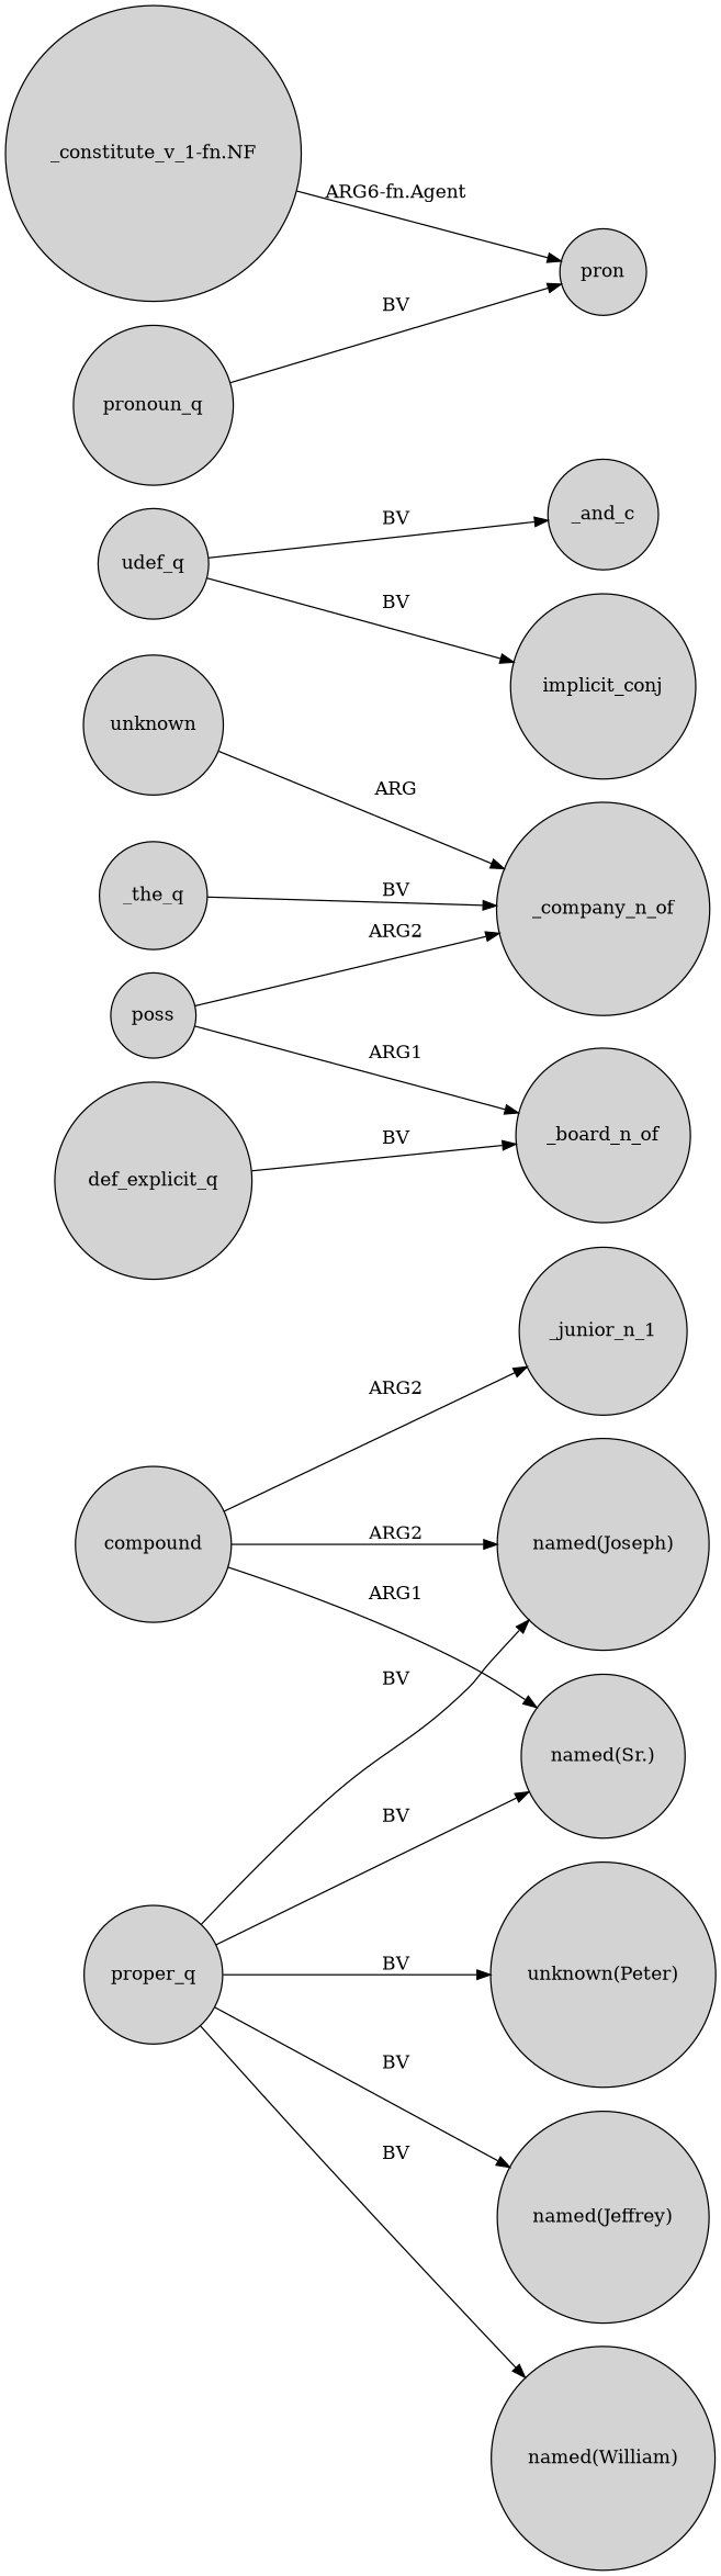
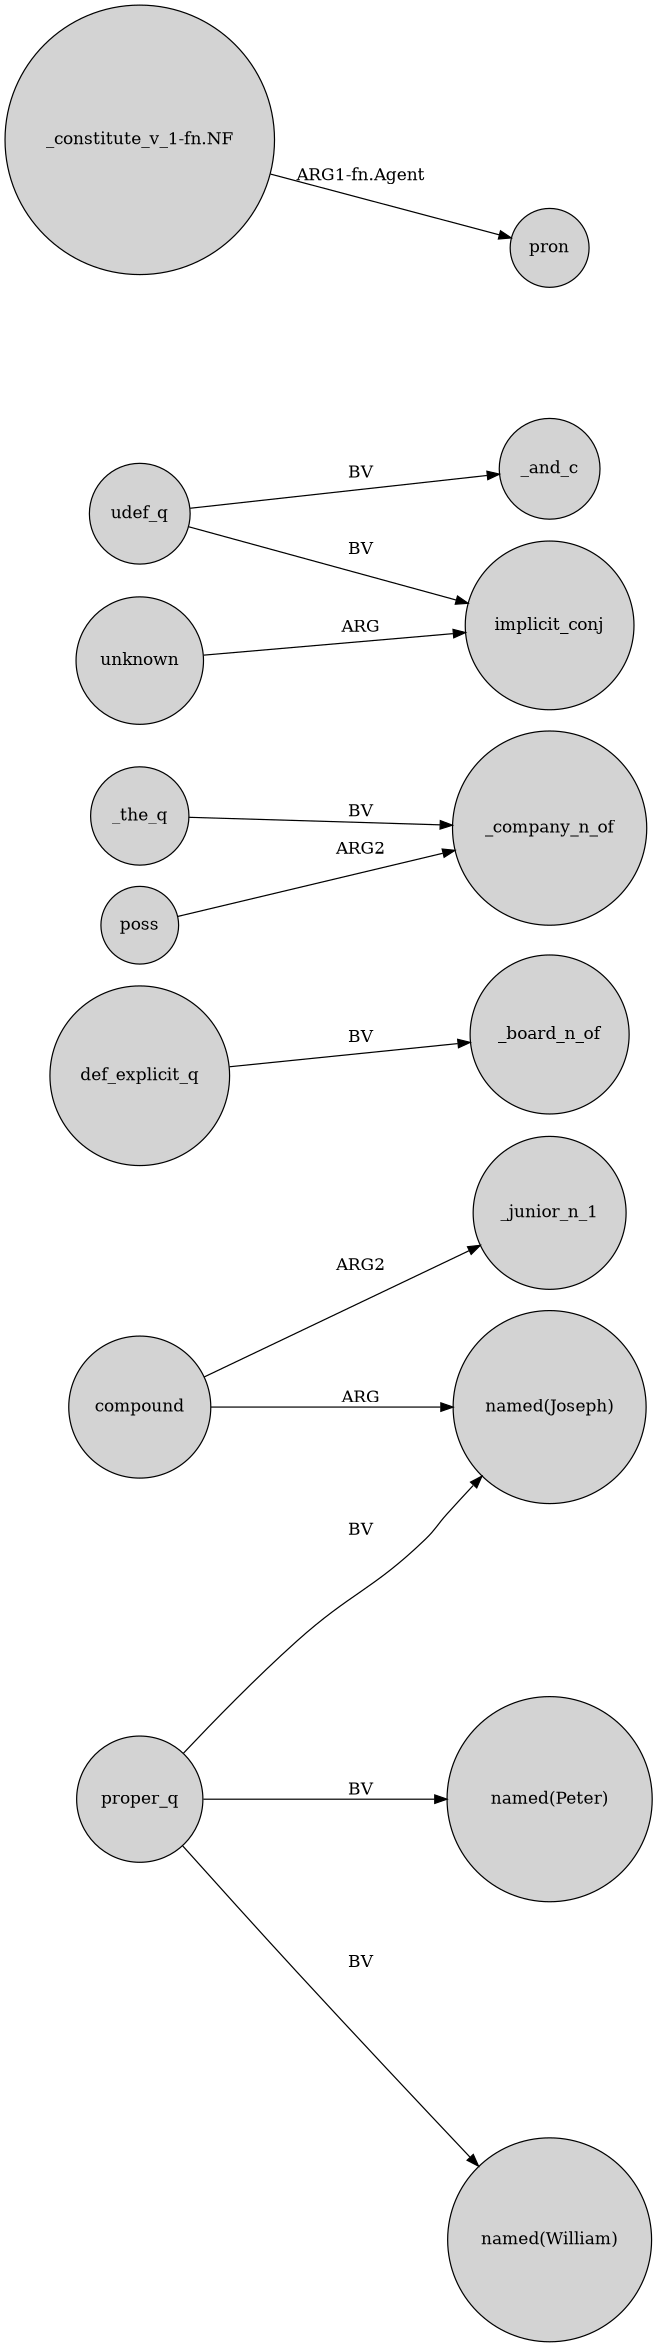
  digraph {
    rankdir=LR
    node [shape=circle style=filled]
    proper_q
-   "named(Sr.)"
-   "named(Peter)" [label="unknown(Peter)"]
+   "named(Peter)"
    "named(Joseph)"
-   "named(Jeffrey)"
    "named(William)"
    unknown
    implicit_conj
    poss
    _board_n_of
    _company_n_of
    def_explicit_q
    "_constitute_v_1-fn.NF"
    pron
    udef_q
    _and_c
    _the_q
    compound
    _junior_n_1
-   pronoun_q
-   proper_q -> "named(Sr.)" [label=BV]
    proper_q -> "named(Peter)" [label=BV]
    proper_q -> "named(Joseph)" [label=BV]
-   proper_q -> "named(Jeffrey)" [label=BV]
    proper_q -> "named(William)" [label=BV]
-   unknown -> _company_n_of [label=ARG]
-   poss -> _board_n_of [label=ARG1]
+   unknown -> implicit_conj [label=ARG]
    poss -> _company_n_of [label=ARG2]
    def_explicit_q -> _board_n_of [label=BV]
-   "_constitute_v_1-fn.NF" -> pron [label="ARG6-fn.Agent"]
+   "_constitute_v_1-fn.NF" -> pron [label="ARG1-fn.Agent"]
    udef_q -> implicit_conj [label=BV]
    udef_q -> _and_c [label=BV]
    _the_q -> _company_n_of [label=BV]
-   compound -> "named(Sr.)" [label=ARG1]
-   compound -> "named(Joseph)" [label=ARG2]
+   compound -> "named(Joseph)" [label=ARG]
    compound -> _junior_n_1 [label=ARG2]
-   pronoun_q -> pron [label=BV]
  }
